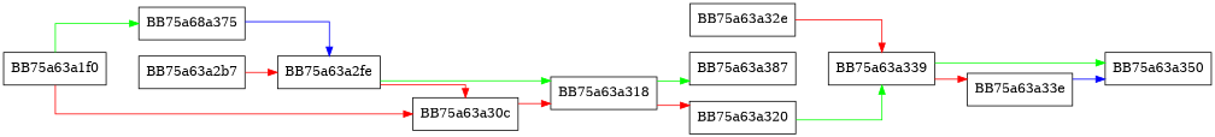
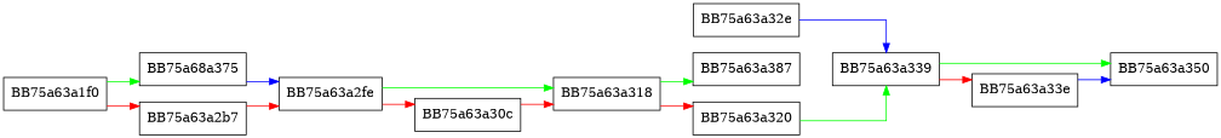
  digraph {
    fontname="DejaVu Serif"
    rankdir=LR
    splines=ortho
    node [fontname="DejaVu Serif" shape=box]
    edge [color=red fontname="DejaVu Serif"]
    n1 [label=BB75a68a375]
    BB75a63a1f0
    BB75a63a2b7
    BB75a63a2fe
    BB75a63a318
    BB75a63a30c
    BB75a63a387
    BB75a63a320
    BB75a63a339
    BB75a63a350
    BB75a63a33e
    BB75a63a32e
    n1 -> BB75a63a2fe [color=blue]
    BB75a63a1f0 -> n1 [color=green]
-   BB75a63a1f0 -> BB75a63a30c
+   BB75a63a1f0 -> BB75a63a2b7
    BB75a63a2b7 -> BB75a63a2fe
    BB75a63a2fe -> BB75a63a318 [color=green]
    BB75a63a2fe -> BB75a63a30c
    BB75a63a318 -> BB75a63a387 [color=green]
    BB75a63a318 -> BB75a63a320
    BB75a63a30c -> BB75a63a318
    BB75a63a320 -> BB75a63a339 [color=green]
    BB75a63a339 -> BB75a63a350 [color=green]
    BB75a63a339 -> BB75a63a33e
    BB75a63a33e -> BB75a63a350 [color=blue]
-   BB75a63a32e -> BB75a63a339
+   BB75a63a32e -> BB75a63a339 [color=blue]
  }
